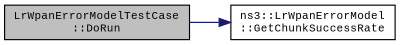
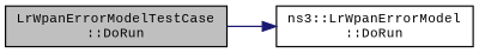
  digraph {
    rankdir=LR
    fontname="Liberation Mono"
    node [color=black fontname="Liberation Mono" fontsize=10 shape=record style=filled]
    n1 [fillcolor=grey75 fontcolor=black height=0.2 label="LrWpanErrorModelTestCase\l::DoRun" width=0.4]
-   n2 [fillcolor=white height=0.2 label="ns3::LrWpanErrorModel\l::GetChunkSuccessRate" width=0.4]
+   n2 [fillcolor=white height=0.2 label="ns3::LrWpanErrorModel\l::DoRun" width=0.4]
    n1 -> n2 [color=midnightblue fontname="Liberation Mono" fontsize=10 labelfontname=Helvetica labelfontsize=10 style=solid]
  }
